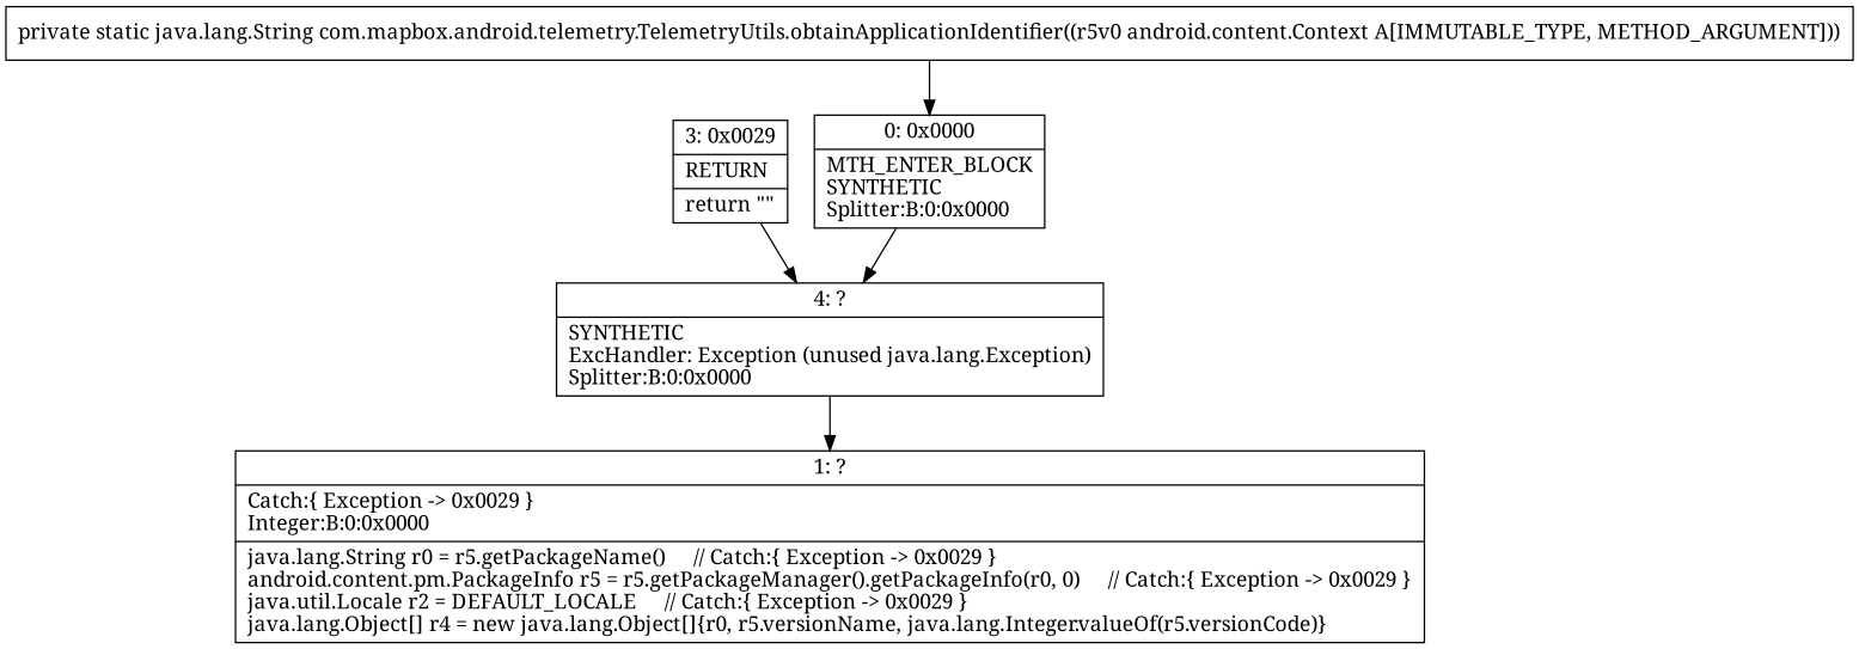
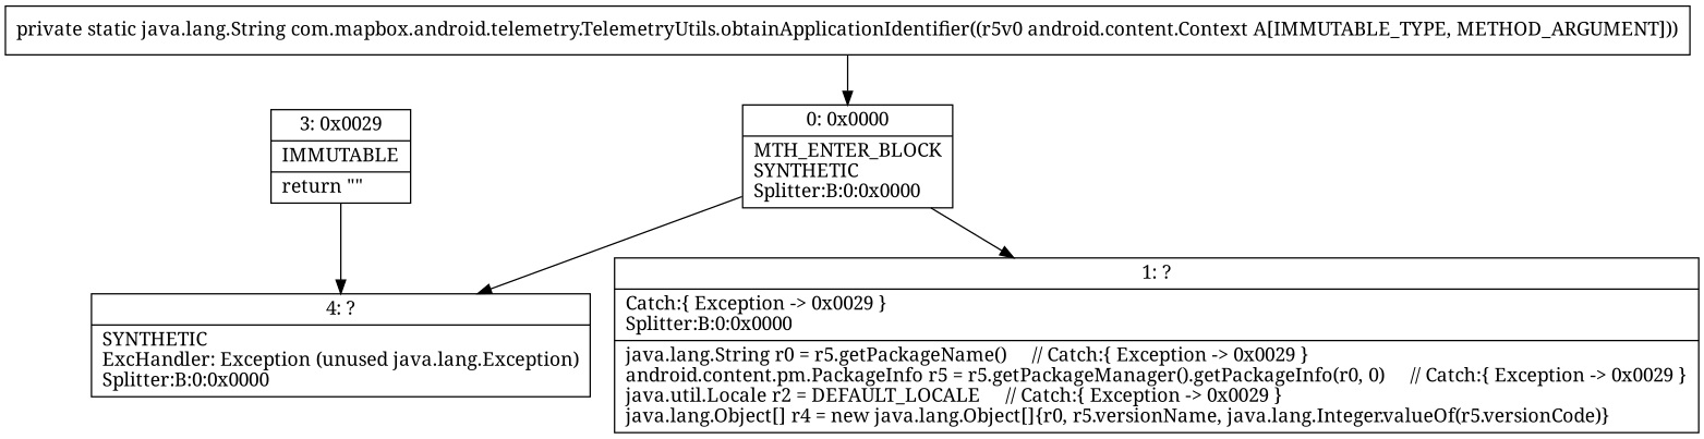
  digraph {
    fontname="Noto Serif"
    node [fontname="Noto Serif" shape=record]
    edge [fontname="Noto Serif"]
    n1 [label="{0\:\ 0x0000|MTH_ENTER_BLOCK\lSYNTHETIC\lSplitter:B:0:0x0000\l}"]
-   n2 [label="{1\:\ ?|Catch:\{ Exception \-\> 0x0029 \}\lInteger:B:0:0x0000\l|java.lang.String r0 = r5.getPackageName()     \/\/ Catch:\{ Exception \-\> 0x0029 \}\landroid.content.pm.PackageInfo r5 = r5.getPackageManager().getPackageInfo(r0, 0)     \/\/ Catch:\{ Exception \-\> 0x0029 \}\ljava.util.Locale r2 = DEFAULT_LOCALE     \/\/ Catch:\{ Exception \-\> 0x0029 \}\ljava.lang.Object[] r4 = new java.lang.Object[]\{r0, r5.versionName, java.lang.Integer.valueOf(r5.versionCode)\}\l}"]
+   n2 [label="{1\:\ ?|Catch:\{ Exception \-\> 0x0029 \}\lSplitter:B:0:0x0000\l|java.lang.String r0 = r5.getPackageName()     \/\/ Catch:\{ Exception \-\> 0x0029 \}\landroid.content.pm.PackageInfo r5 = r5.getPackageManager().getPackageInfo(r0, 0)     \/\/ Catch:\{ Exception \-\> 0x0029 \}\ljava.util.Locale r2 = DEFAULT_LOCALE     \/\/ Catch:\{ Exception \-\> 0x0029 \}\ljava.lang.Object[] r4 = new java.lang.Object[]\{r0, r5.versionName, java.lang.Integer.valueOf(r5.versionCode)\}\l}"]
    n3 [label="{4\:\ ?|SYNTHETIC\lExcHandler: Exception (unused java.lang.Exception)\lSplitter:B:0:0x0000\l}"]
-   n4 [label="{3\:\ 0x0029|RETURN\l|return \"\"\l}"]
+   n4 [label="{3\:\ 0x0029|IMMUTABLE\l|return \"\"\l}"]
    n5 [label="{private static java.lang.String com.mapbox.android.telemetry.TelemetryUtils.obtainApplicationIdentifier((r5v0 android.content.Context A[IMMUTABLE_TYPE, METHOD_ARGUMENT])) }"]
-   n3 -> n2
+   n1 -> n2
    n1 -> n3
    n4 -> n3
    n5 -> n1
  }
